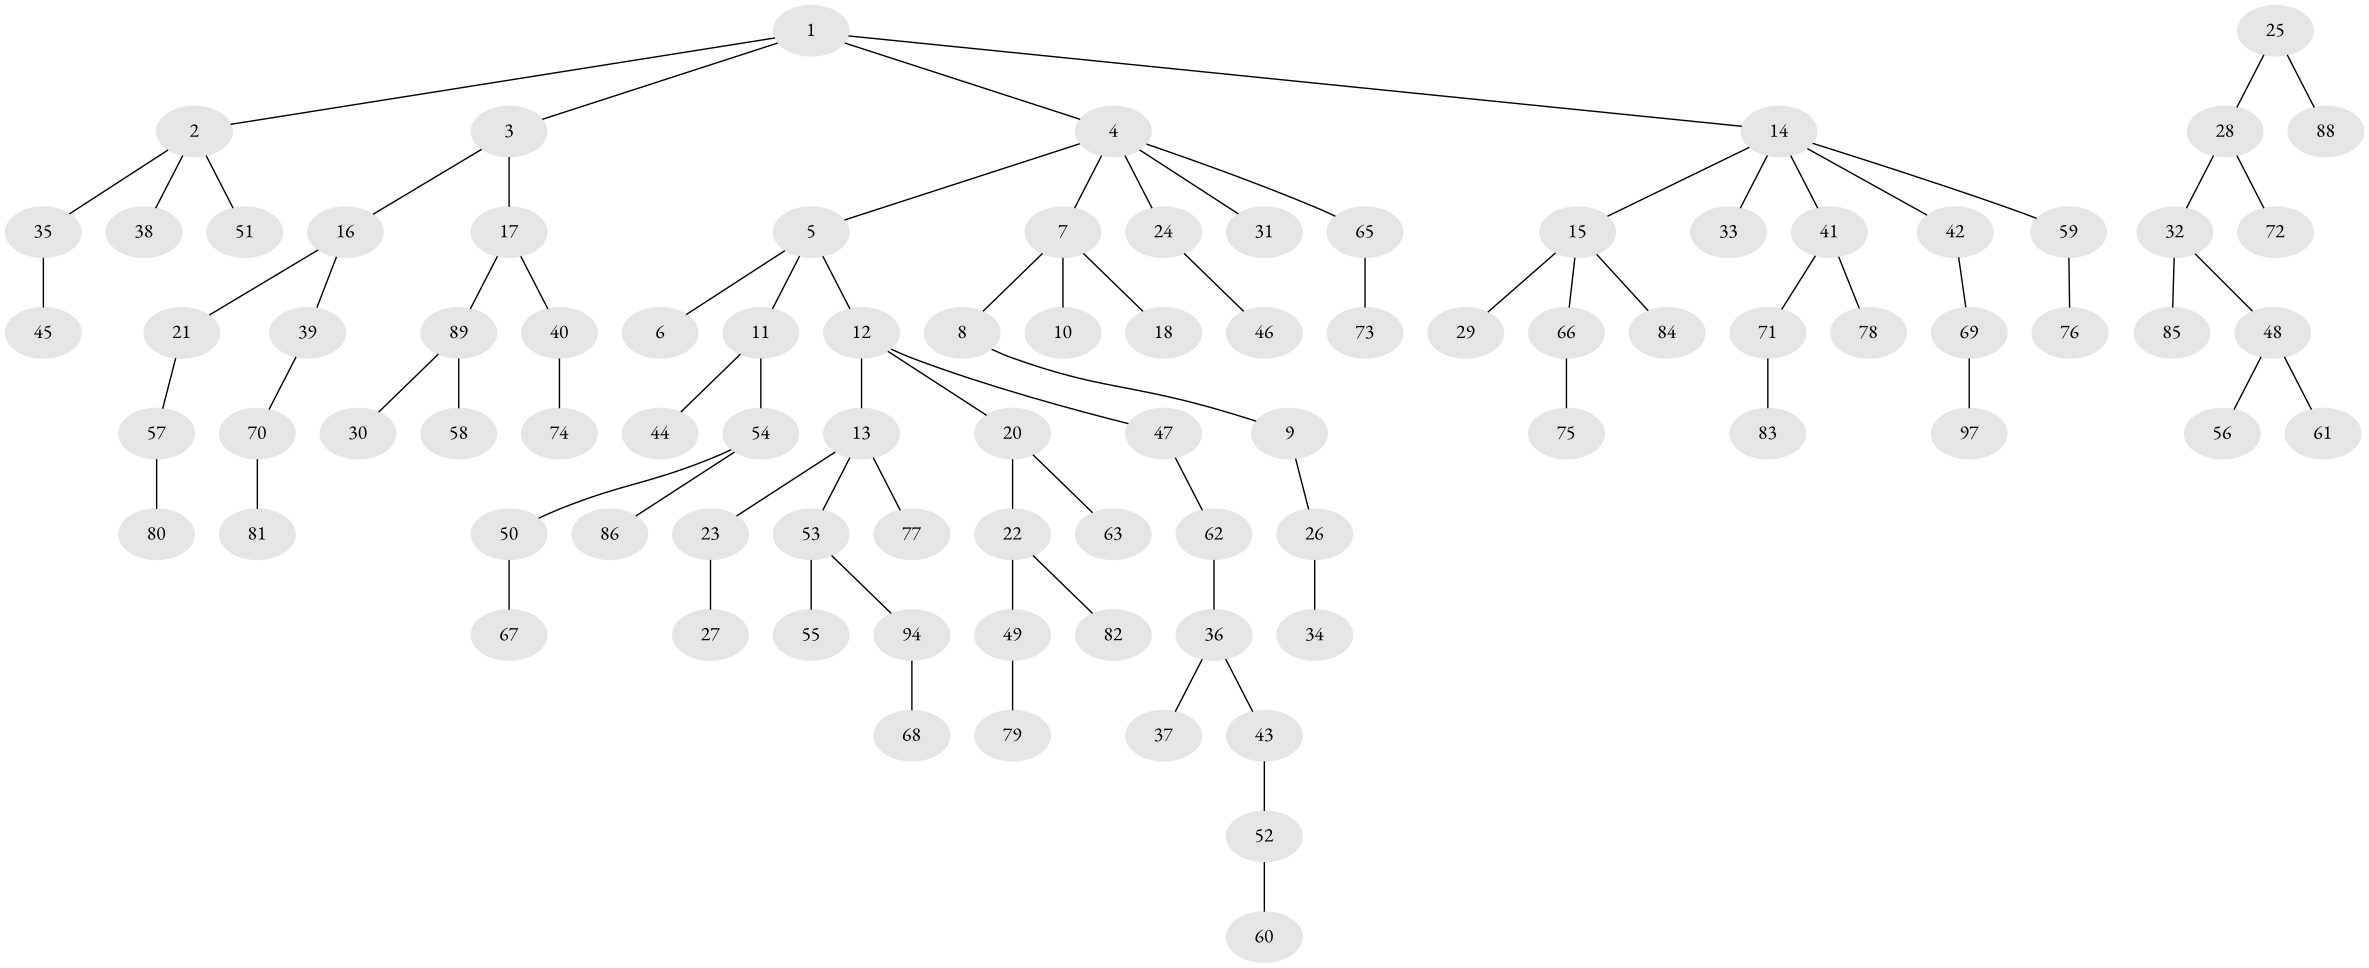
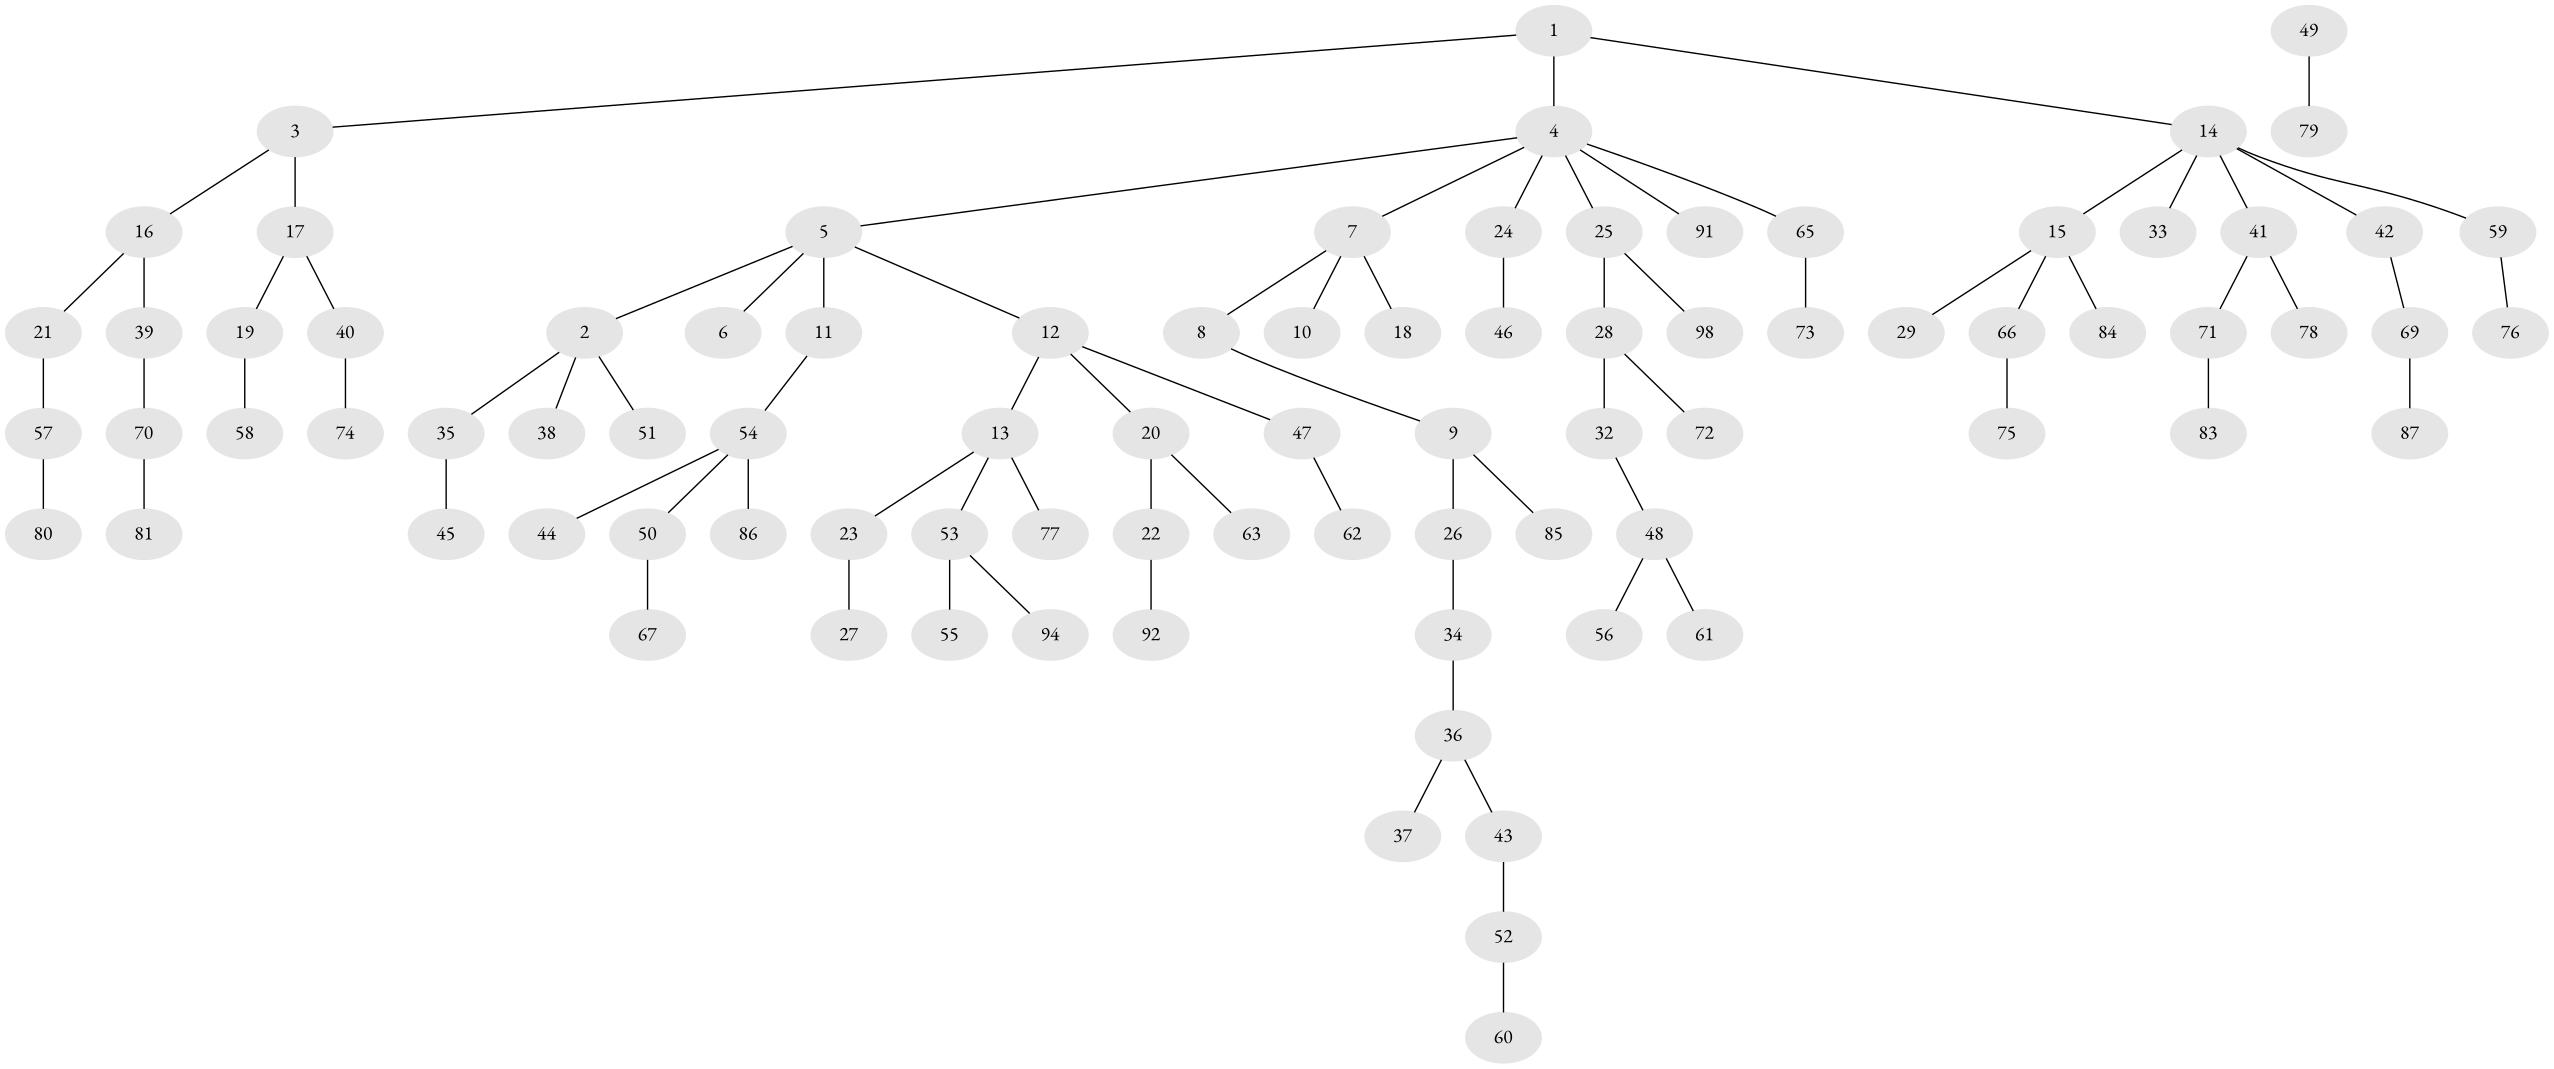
  graph {
    fontname="EB Garamond"
    node [color=gray90 fontname="EB Garamond" style=filled]
    edge [fontname="EB Garamond"]
    1
    2
    3
    4
    14
    35
    38
    51
    16
    17
    5
    7
    24
    25
-   31
+   31 [label=91]
    65
    15
    33
    41
    42
    59
    45
    21
    39
-   19 [label=89]
+   19
    40
    6
    11
    12
    8
    10
    18
    46
    28
-   88
+   88 [label=98]
    73
    44
    54
    13
    20
    47
    9
    26
    85
    34
    50
    86
    23
    53
    77
    22
    63
    62
    27
    67
    55
    n57 [label=94]
    29
    66
    84
    71
    78
    69
    76
    75
    57
    70
-   30
    58
    74
    49
-   82
+   82 [label=92]
    80
    79
    32
    72
    36
    48
    56
    61
    37
    43
    52
    81
    83
-   87 [label=97]
+   87
    60
-   68
-   1 -- 2
+   5 -- 2
    1 -- 3
    1 -- 4
    1 -- 14
    2 -- 35
    2 -- 38
    2 -- 51
    3 -- 16
    3 -- 17
    4 -- 5
    4 -- 7
    4 -- 24
+   4 -- 25
    4 -- 31
    4 -- 65
    14 -- 15
    14 -- 33
    14 -- 41
    14 -- 42
    14 -- 59
    35 -- 45
    16 -- 21
    16 -- 39
    17 -- 19
    17 -- 40
    5 -- 6
    5 -- 11
    5 -- 12
    7 -- 8
    7 -- 10
    7 -- 18
    24 -- 46
    25 -- 28
    25 -- 88
    65 -- 73
    15 -- 29
    15 -- 66
    15 -- 84
    41 -- 71
    41 -- 78
    42 -- 69
    59 -- 76
    21 -- 57
    39 -- 70
-   19 -- 30
    19 -- 58
    40 -- 74
-   11 -- 44
+   54 -- 44
    11 -- 54
    12 -- 13
    12 -- 20
    12 -- 47
    8 -- 9
    28 -- 32
    28 -- 72
    54 -- 50
    54 -- 86
    13 -- 23
    13 -- 53
    13 -- 77
    20 -- 22
    20 -- 63
    47 -- 62
    9 -- 26
-   32 -- 85
+   9 -- 85
    26 -- 34
-   62 -- 36
+   34 -- 36
    50 -- 67
    23 -- 27
    53 -- 55
    53 -- n57
-   22 -- 49
    22 -- 82
-   n57 -- 68
    66 -- 75
    71 -- 83
    69 -- 87
    57 -- 80
    70 -- 81
    49 -- 79
    32 -- 48
    36 -- 37
    36 -- 43
    48 -- 56
    48 -- 61
    43 -- 52
    52 -- 60
  }
